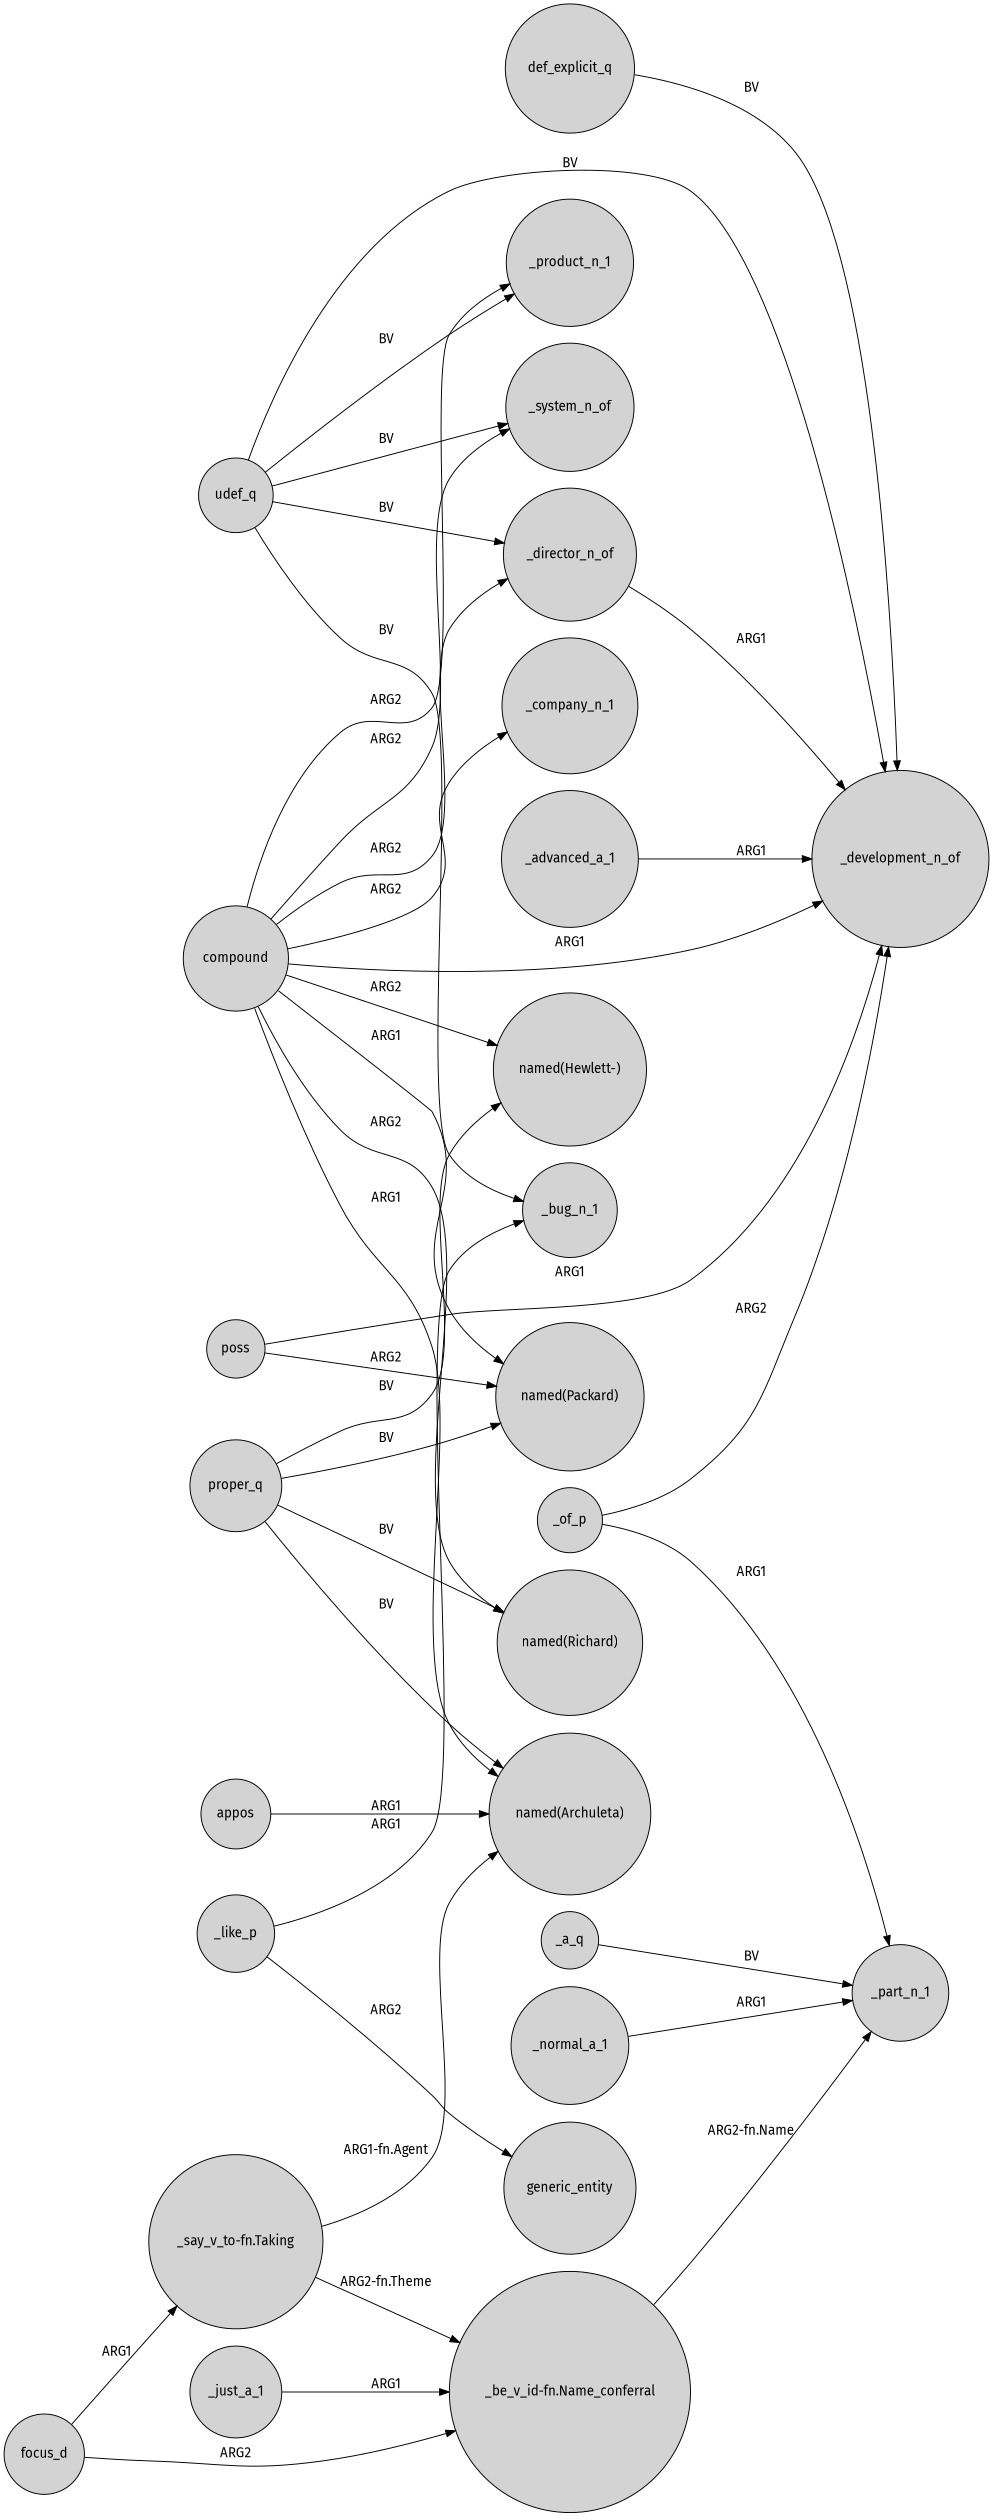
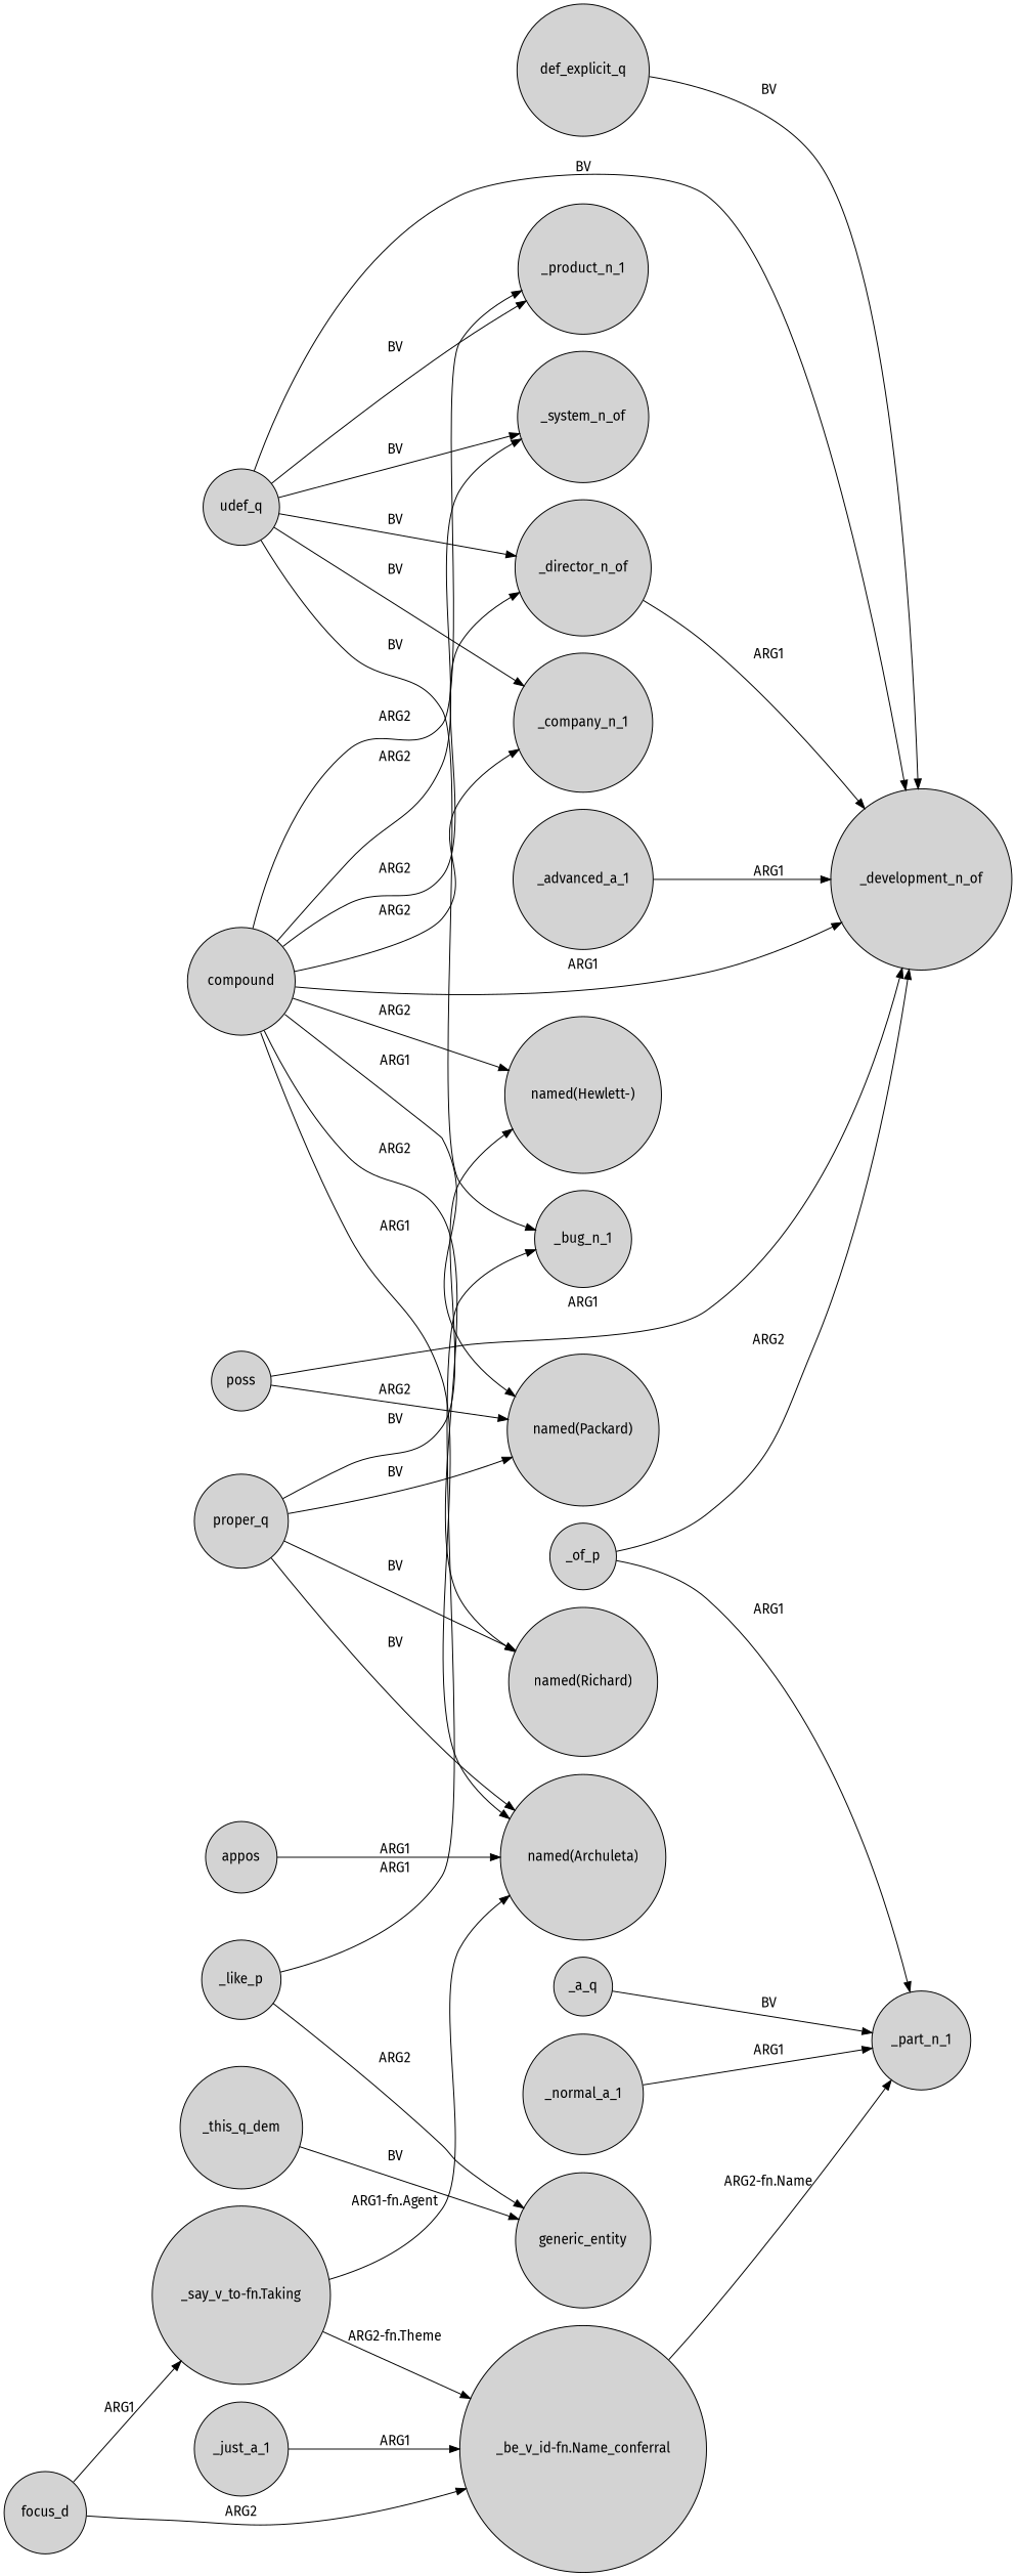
  digraph {
    fontname="Fira Sans"
    rankdir=LR
    node [fontname="Fira Sans" shape=circle style=filled]
    edge [fontname="Fira Sans"]
    udef_q
    _director_n_of
    _company_n_1
    _development_n_of
    _product_n_1
    _bug_n_1
    _system_n_of
    "_say_v_to-fn.Taking"
    "named(Archuleta)"
    "_be_v_id-fn.Name_conferral"
    _part_n_1
    focus_d
    _a_q
    proper_q
    "named(Hewlett-)"
    "named(Packard)"
    "named(Richard)"
    compound
    poss
    _of_p
    appos
    def_explicit_q
    _advanced_a_1
    _like_p
    generic_entity
+   _this_q_dem
    _just_a_1
    _normal_a_1
    udef_q -> _director_n_of [label=BV]
+   udef_q -> _company_n_1 [label=BV]
    udef_q -> _development_n_of [label=BV]
    udef_q -> _product_n_1 [label=BV]
    udef_q -> _bug_n_1 [label=BV]
    udef_q -> _system_n_of [label=BV]
    _director_n_of -> _development_n_of [label=ARG1]
    "_say_v_to-fn.Taking" -> "named(Archuleta)" [label="ARG1-fn.Agent"]
    "_say_v_to-fn.Taking" -> "_be_v_id-fn.Name_conferral" [label="ARG2-fn.Theme"]
    "_be_v_id-fn.Name_conferral" -> _part_n_1 [label="ARG2-fn.Name"]
    focus_d -> "_say_v_to-fn.Taking" [label=ARG1]
    focus_d -> "_be_v_id-fn.Name_conferral" [label=ARG2]
    _a_q -> _part_n_1 [label=BV]
    proper_q -> "named(Archuleta)" [label=BV]
    proper_q -> "named(Hewlett-)" [label=BV]
    proper_q -> "named(Packard)" [label=BV]
    proper_q -> "named(Richard)" [label=BV]
    compound -> _director_n_of [label=ARG2]
    compound -> _company_n_1 [label=ARG2]
    compound -> _development_n_of [label=ARG1]
    compound -> _product_n_1 [label=ARG2]
    compound -> _system_n_of [label=ARG2]
    compound -> "named(Archuleta)" [label=ARG1]
    compound -> "named(Hewlett-)" [label=ARG2]
    compound -> "named(Packard)" [label=ARG1]
    compound -> "named(Richard)" [label=ARG2]
    poss -> _development_n_of [label=ARG1]
    poss -> "named(Packard)" [label=ARG2]
    _of_p -> _development_n_of [label=ARG2]
    _of_p -> _part_n_1 [label=ARG1]
    appos -> "named(Archuleta)" [label=ARG1]
    def_explicit_q -> _development_n_of [label=BV]
    _advanced_a_1 -> _development_n_of [label=ARG1]
    _like_p -> _bug_n_1 [label=ARG1]
    _like_p -> generic_entity [label=ARG2]
+   _this_q_dem -> generic_entity [label=BV]
    _just_a_1 -> "_be_v_id-fn.Name_conferral" [label=ARG1]
    _normal_a_1 -> _part_n_1 [label=ARG1]
  }
